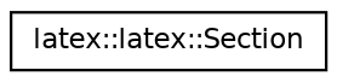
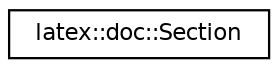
  digraph {
    rankdir=LR
-   n1 [color=black fillcolor=white fontname=Helvetica fontsize=10 height=0.2 label="latex::latex::Section" shape=record style=filled width=0.4]
+   n1 [color=black fillcolor=white fontname=Helvetica fontsize=10 height=0.2 label="latex::doc::Section" shape=record style=filled width=0.4]
  }
